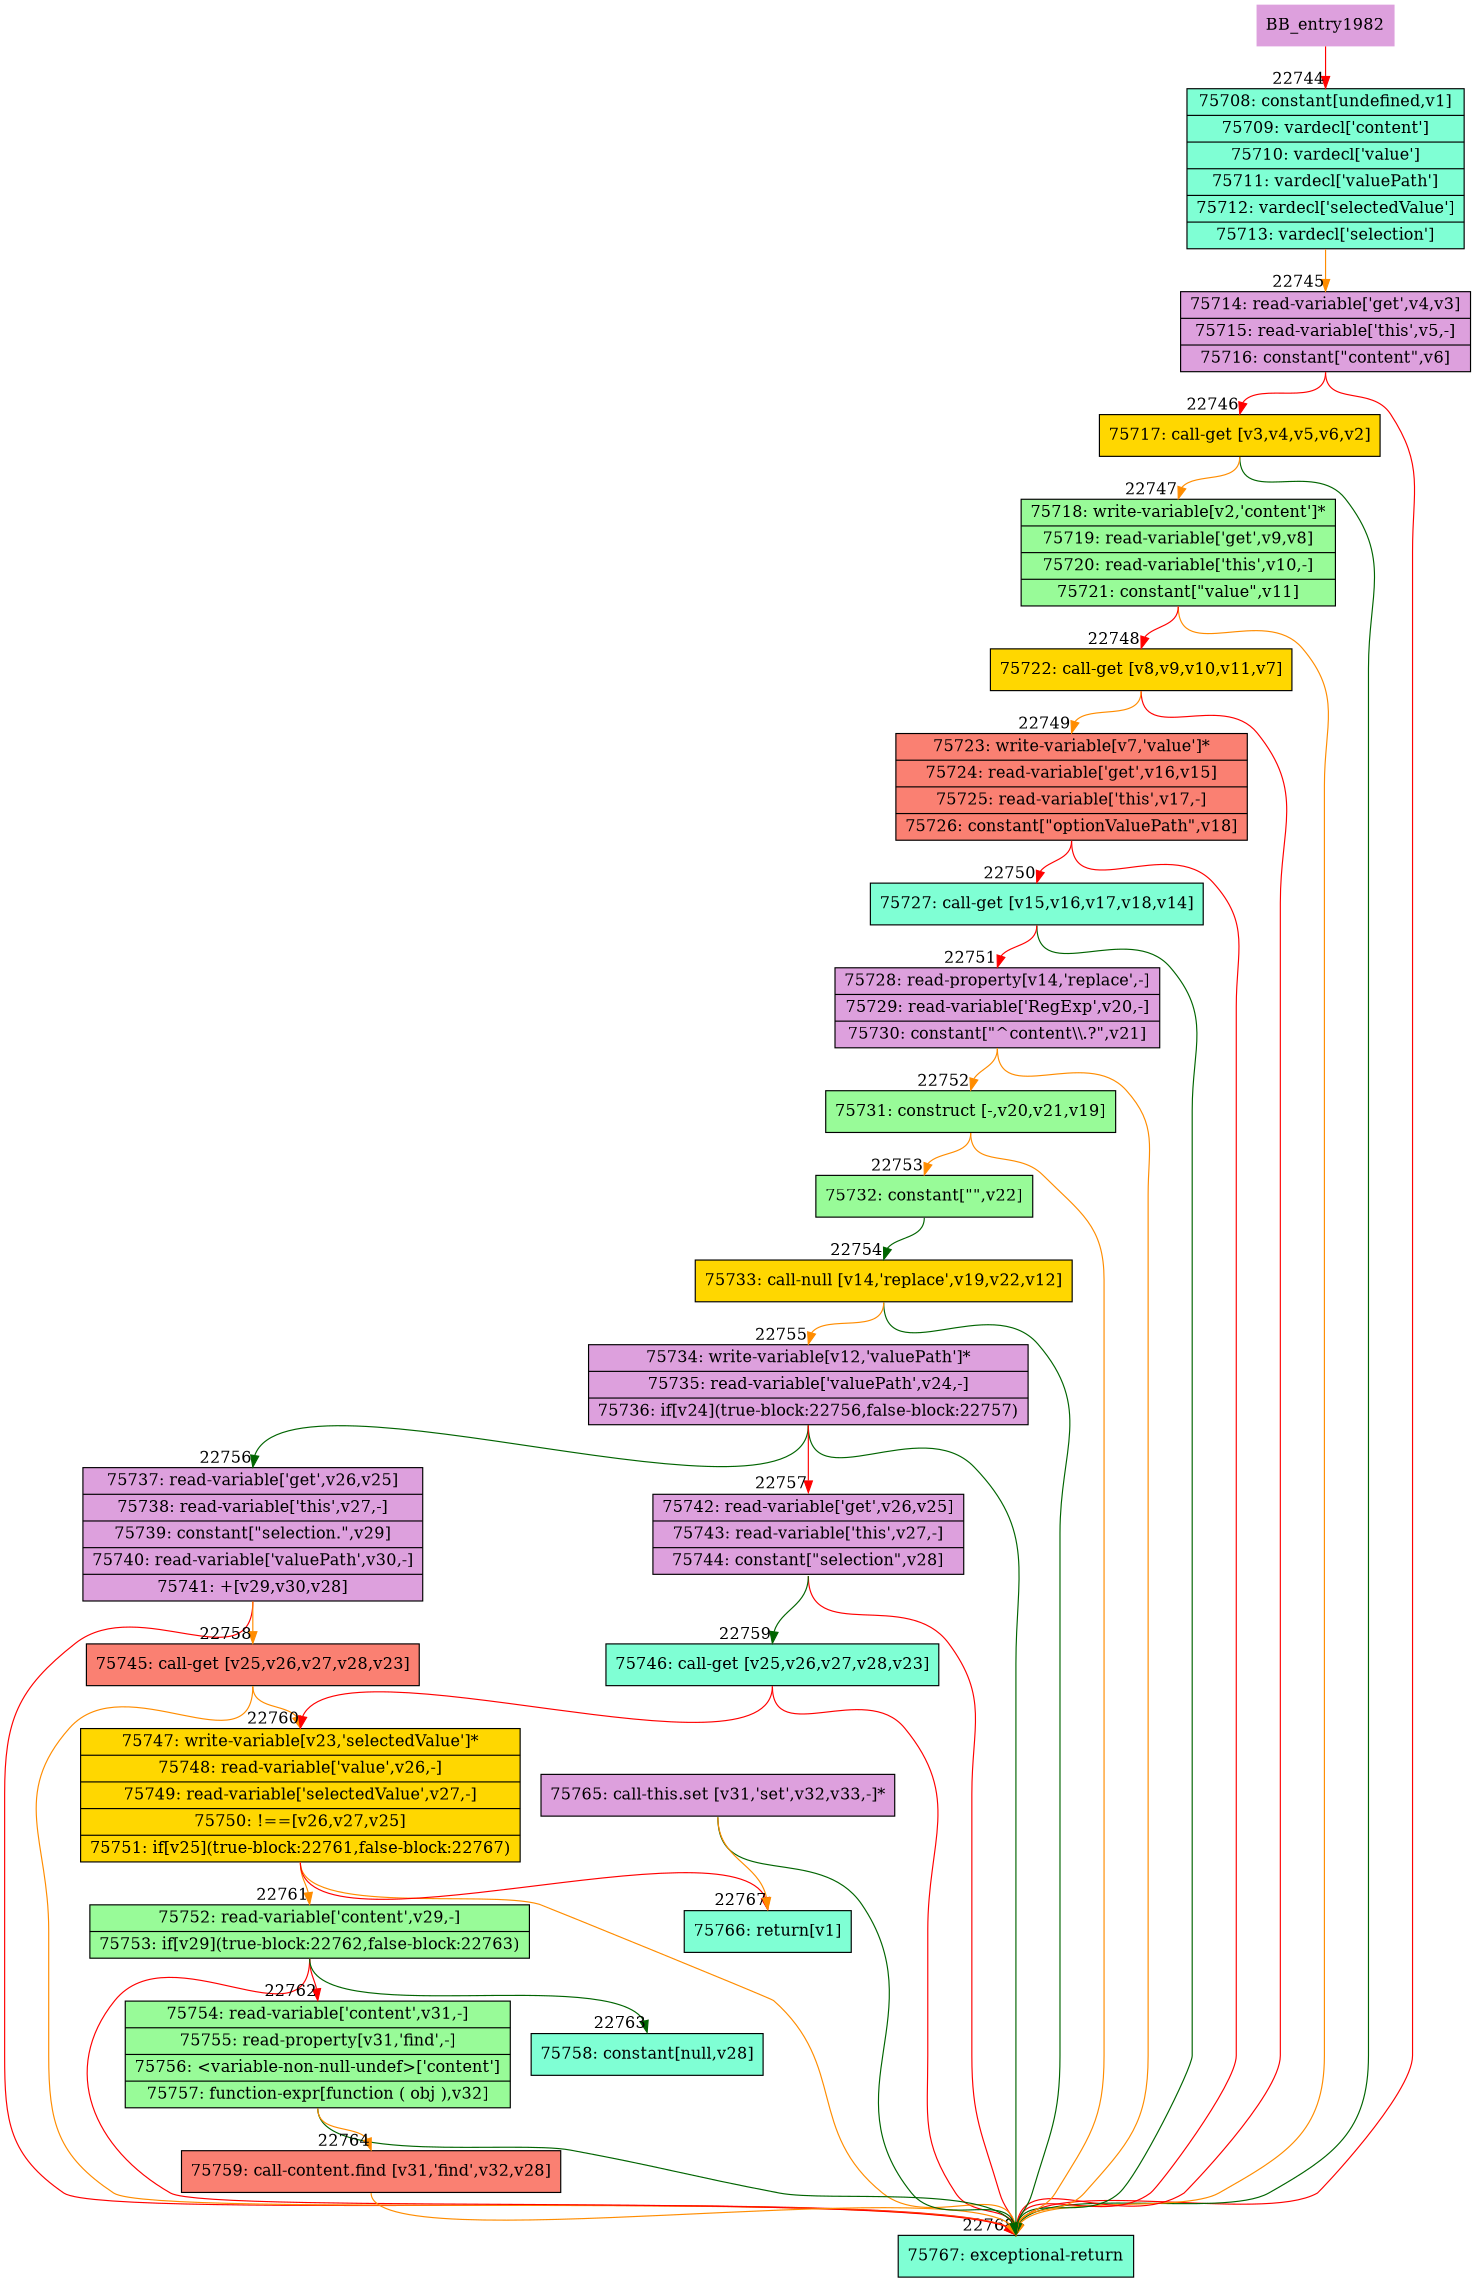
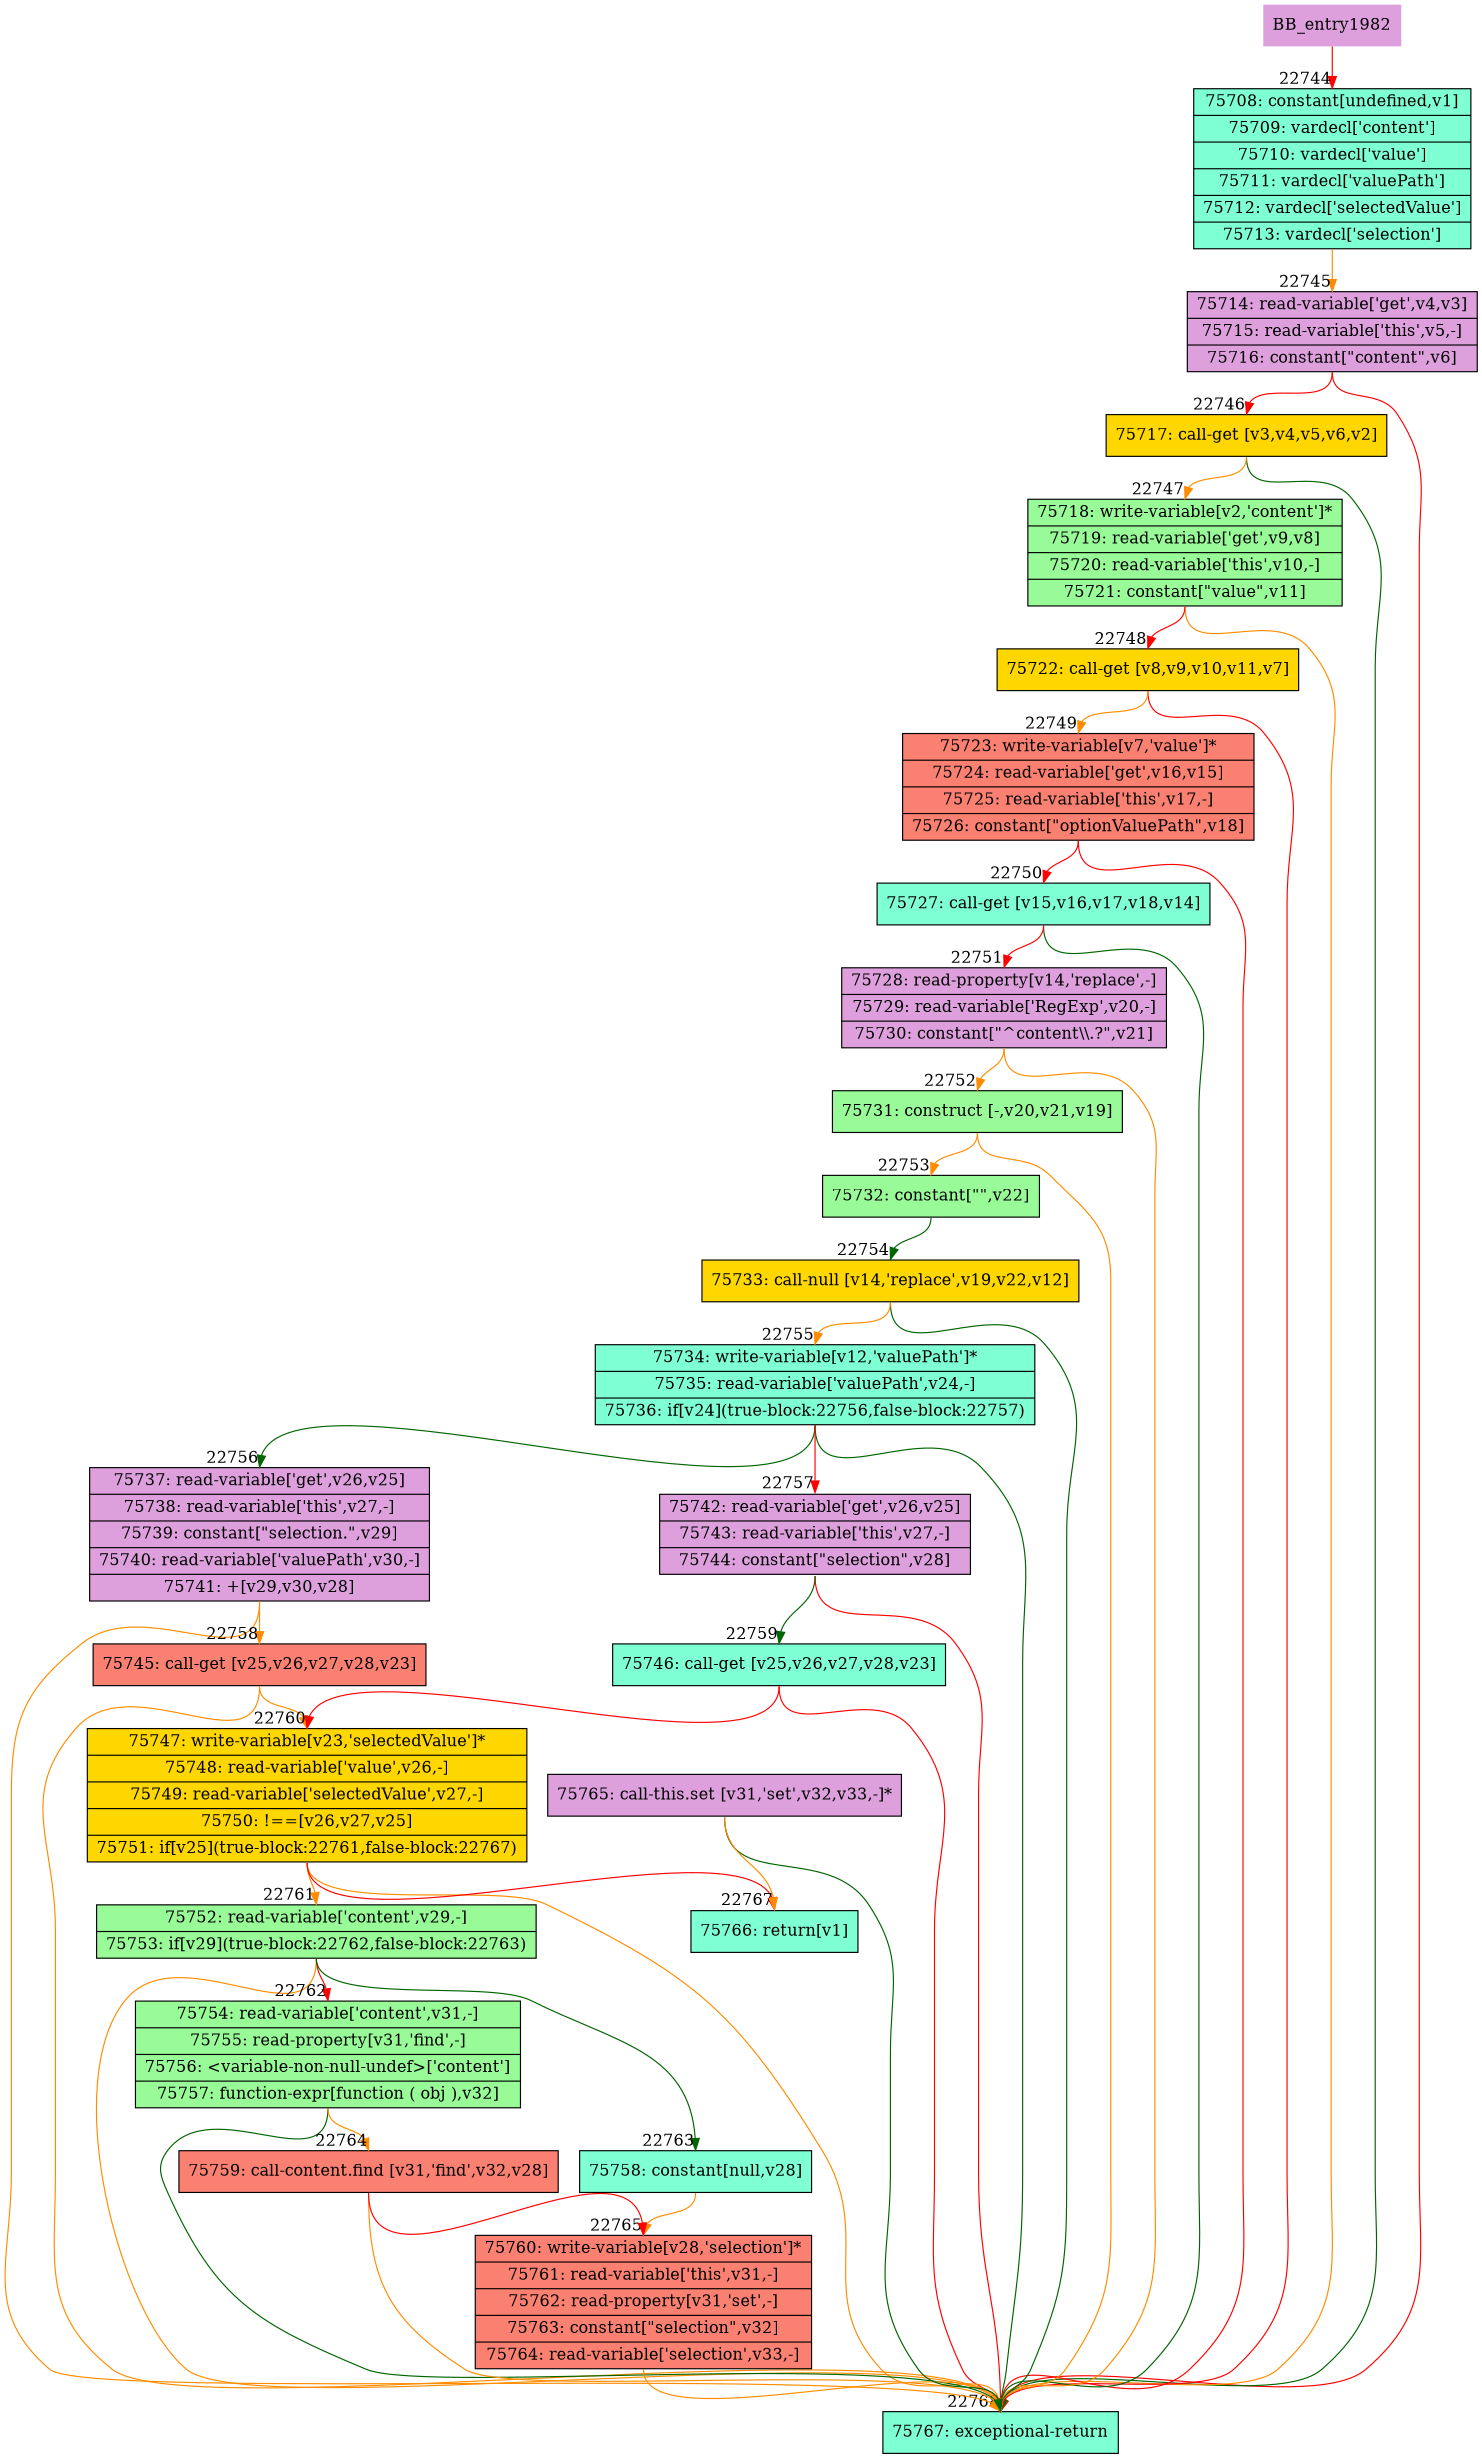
  digraph {
    rankdir=TD
    node [fillcolor=aquamarine shape=record style=filled]
    edge [color=darkorange headport=n tailport=s]
    BB_entry1982 [fillcolor=plum shape=none]
    n2 [label="{75708: constant[undefined,v1]|75709: vardecl['content']|75710: vardecl['value']|75711: vardecl['valuePath']|75712: vardecl['selectedValue']|75713: vardecl['selection']}"]
    n3 [fillcolor=plum label="{75714: read-variable['get',v4,v3]|75715: read-variable['this',v5,-]|75716: constant[\"content\",v6]}"]
    n4 [fillcolor=gold label="{75717: call-get [v3,v4,v5,v6,v2]}"]
    n5 [label="{75767: exceptional-return}"]
    n6 [fillcolor=palegreen label="{75718: write-variable[v2,'content']*|75719: read-variable['get',v9,v8]|75720: read-variable['this',v10,-]|75721: constant[\"value\",v11]}"]
    n7 [fillcolor=gold label="{75722: call-get [v8,v9,v10,v11,v7]}"]
    n8 [fillcolor=salmon label="{75723: write-variable[v7,'value']*|75724: read-variable['get',v16,v15]|75725: read-variable['this',v17,-]|75726: constant[\"optionValuePath\",v18]}"]
    n9 [label="{75727: call-get [v15,v16,v17,v18,v14]}"]
    n10 [fillcolor=plum label="{75728: read-property[v14,'replace',-]|75729: read-variable['RegExp',v20,-]|75730: constant[\"^content\\\\.?\",v21]}"]
    n11 [fillcolor=palegreen label="{75731: construct [-,v20,v21,v19]}"]
    n12 [fillcolor=palegreen label="{75732: constant[\"\",v22]}"]
    n13 [fillcolor=gold label="{75733: call-null [v14,'replace',v19,v22,v12]}"]
-   n14 [fillcolor=plum label="{75734: write-variable[v12,'valuePath']*|75735: read-variable['valuePath',v24,-]|75736: if[v24](true-block:22756,false-block:22757)}"]
+   n14 [label="{75734: write-variable[v12,'valuePath']*|75735: read-variable['valuePath',v24,-]|75736: if[v24](true-block:22756,false-block:22757)}"]
    n15 [fillcolor=plum label="{75737: read-variable['get',v26,v25]|75738: read-variable['this',v27,-]|75739: constant[\"selection.\",v29]|75740: read-variable['valuePath',v30,-]|75741: +[v29,v30,v28]}"]
    n16 [fillcolor=plum label="{75742: read-variable['get',v26,v25]|75743: read-variable['this',v27,-]|75744: constant[\"selection\",v28]}"]
    n17 [fillcolor=salmon label="{75745: call-get [v25,v26,v27,v28,v23]}"]
    n18 [label="{75746: call-get [v25,v26,v27,v28,v23]}"]
    n19 [fillcolor=gold label="{75747: write-variable[v23,'selectedValue']*|75748: read-variable['value',v26,-]|75749: read-variable['selectedValue',v27,-]|75750: !==[v26,v27,v25]|75751: if[v25](true-block:22761,false-block:22767)}"]
    n20 [fillcolor=palegreen label="{75752: read-variable['content',v29,-]|75753: if[v29](true-block:22762,false-block:22763)}"]
    n21 [label="{75766: return[v1]}"]
    n22 [fillcolor=palegreen label="{75754: read-variable['content',v31,-]|75755: read-property[v31,'find',-]|75756: \<variable-non-null-undef\>['content']|75757: function-expr[function ( obj ),v32]}"]
    n23 [label="{75758: constant[null,v28]}"]
    n24 [fillcolor=salmon label="{75759: call-content.find [v31,'find',v32,v28]}"]
+   n25 [fillcolor=salmon label="{75760: write-variable[v28,'selection']*|75761: read-variable['this',v31,-]|75762: read-property[v31,'set',-]|75763: constant[\"selection\",v32]|75764: read-variable['selection',v33,-]}"]
    n26 [fillcolor=plum label="{75765: call-this.set [v31,'set',v32,v33,-]*}"]
    BB_entry1982 -> n2 [color=red headlabel="    22744"]
    n2 -> n3 [headlabel="      22745"]
    n3 -> n4 [color=red headlabel="      22746"]
    n3 -> n5 [color=red headlabel="      22768"]
    n4 -> n5 [color=darkgreen]
    n4 -> n6 [headlabel="      22747"]
    n6 -> n5
    n6 -> n7 [color=red headlabel="      22748"]
    n7 -> n5 [color=red]
    n7 -> n8 [headlabel="      22749"]
    n8 -> n5 [color=red]
    n8 -> n9 [color=red headlabel="      22750"]
    n9 -> n5 [color=darkgreen]
    n9 -> n10 [color=red headlabel="      22751"]
    n10 -> n5
    n10 -> n11 [headlabel="      22752"]
    n11 -> n5
    n11 -> n12 [headlabel="      22753"]
    n12 -> n13 [color=darkgreen headlabel="      22754"]
    n13 -> n5 [color=darkgreen]
    n13 -> n14 [headlabel="      22755"]
    n14 -> n5 [color=darkgreen]
    n14 -> n15 [color=darkgreen headlabel="      22756"]
    n14 -> n16 [color=red headlabel="      22757"]
-   n15 -> n5 [color=red]
+   n15 -> n5
    n15 -> n17 [headlabel="      22758"]
    n16 -> n5 [color=red]
    n16 -> n18 [color=darkgreen headlabel="      22759"]
    n17 -> n5
    n17 -> n19 [headlabel="      22760"]
    n18 -> n5 [color=red]
    n18 -> n19 [color=red]
    n19 -> n5
    n19 -> n20 [headlabel="      22761"]
    n19 -> n21 [color=red headlabel="      22767"]
-   n20 -> n5 [color=red]
+   n20 -> n5
    n20 -> n22 [color=red headlabel="      22762"]
    n20 -> n23 [color=darkgreen headlabel="      22763"]
    n22 -> n5 [color=darkgreen]
    n22 -> n24 [headlabel="      22764"]
+   n23 -> n25 [headlabel="      22765"]
    n24 -> n5
+   n24 -> n25 [color=red]
+   n25 -> n5
    n26 -> n5 [color=darkgreen]
    n26 -> n21
  }
